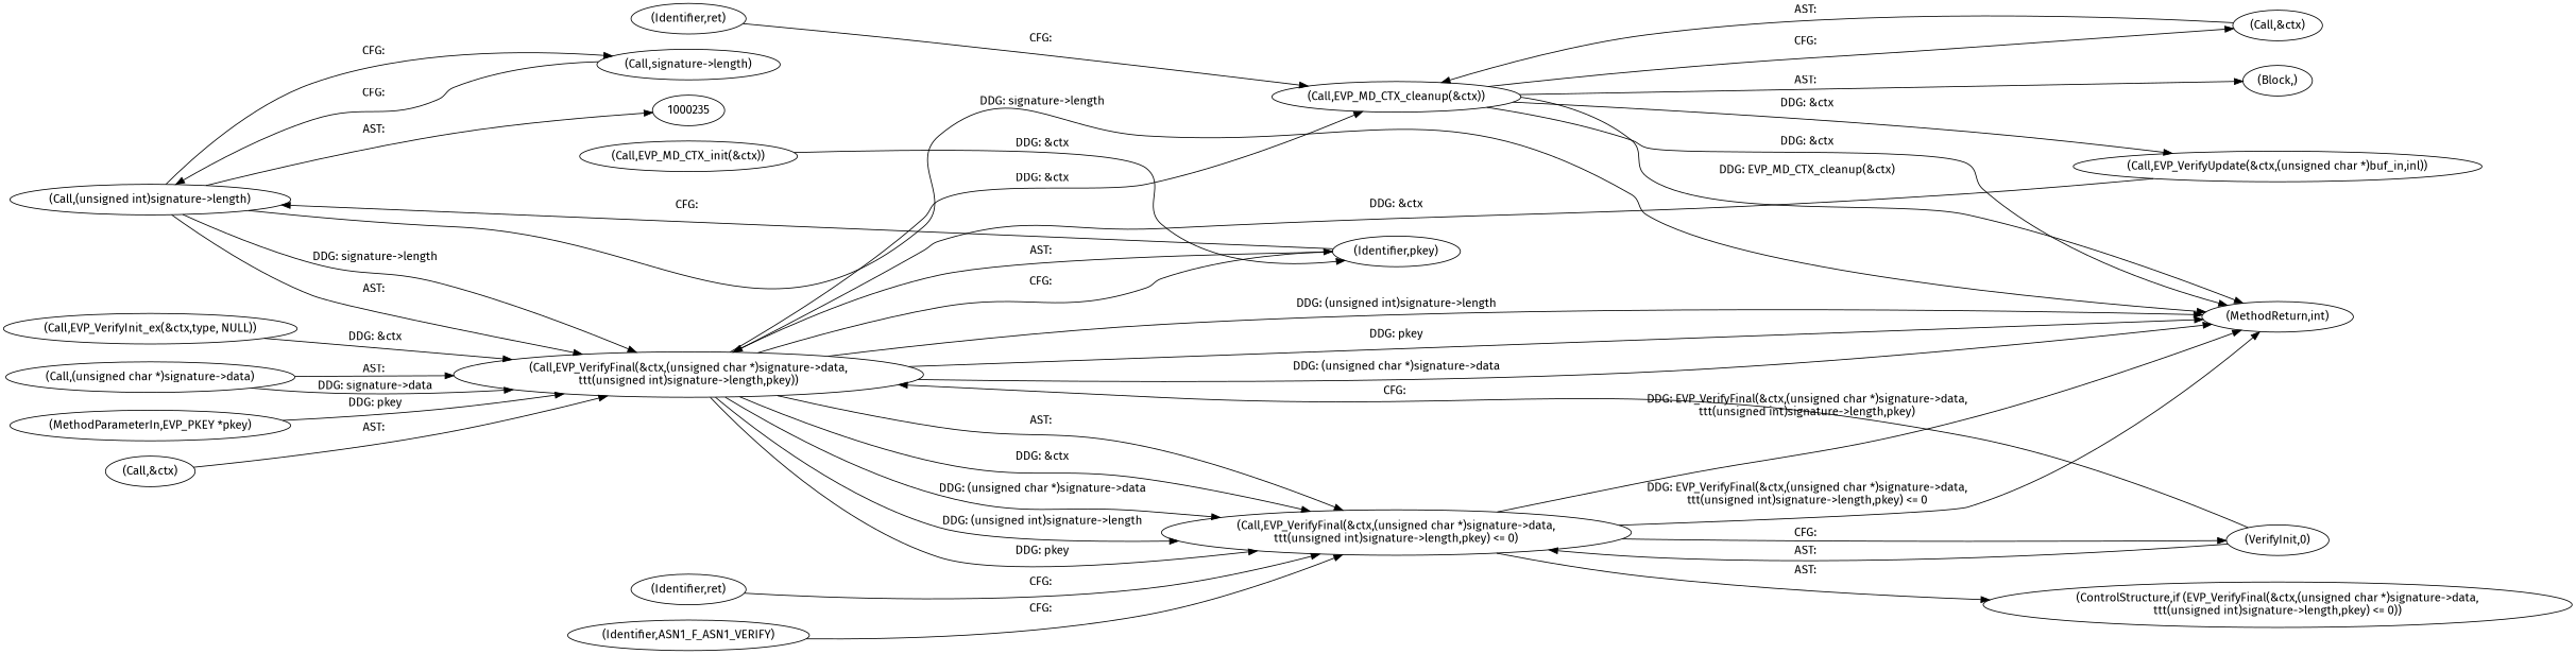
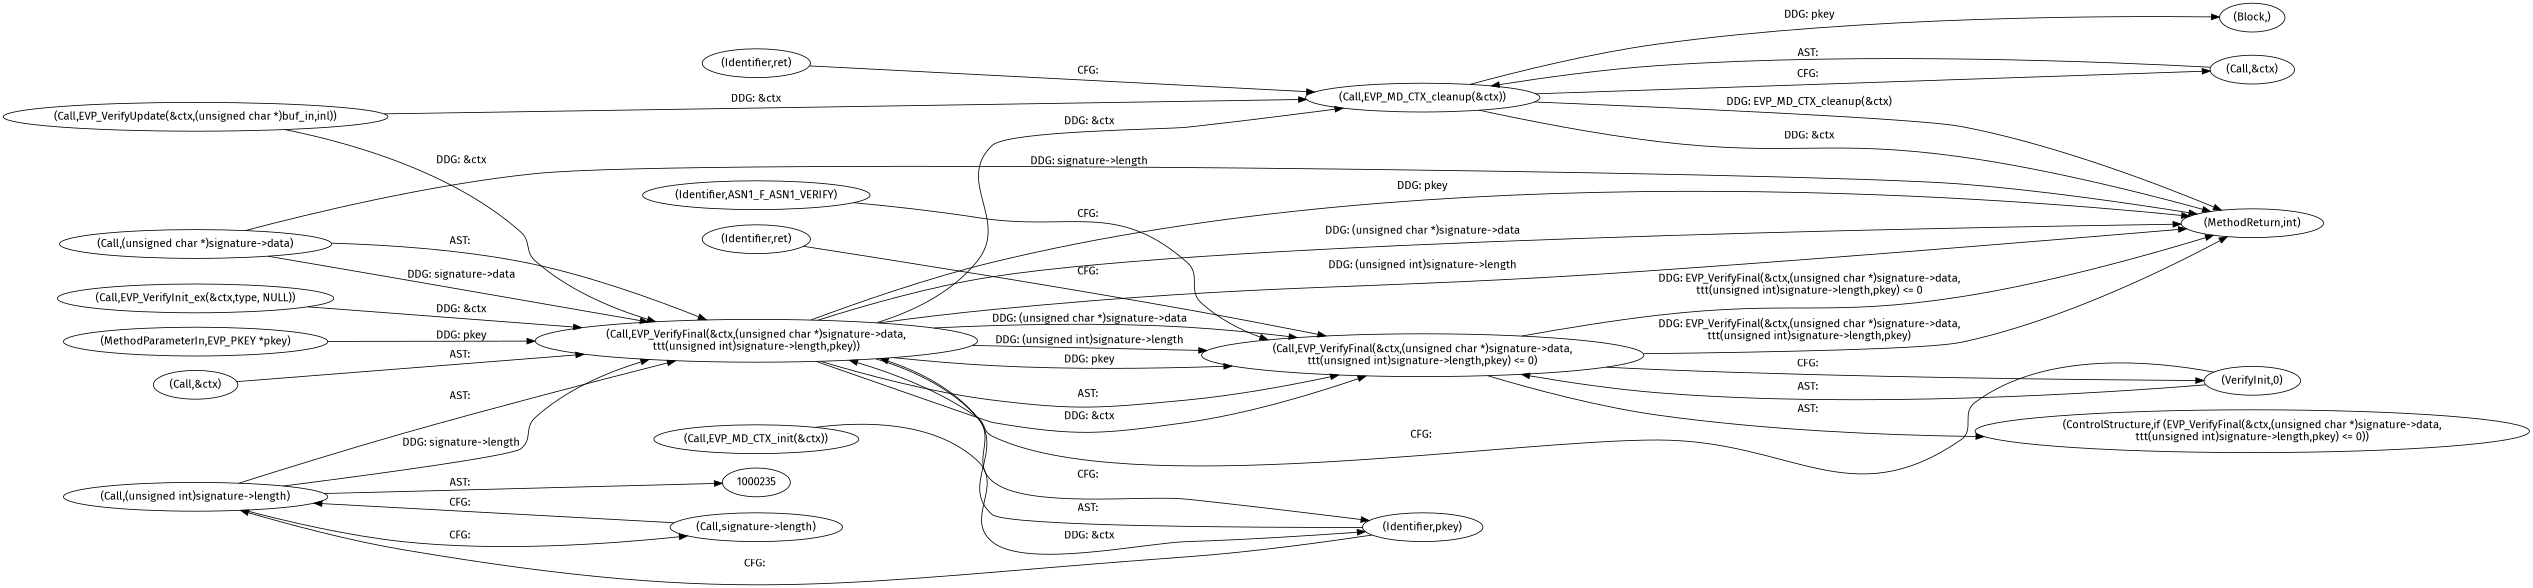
  digraph {
    fontname="Fira Sans"
    rankdir=LR
    node [fontname="Fira Sans"]
    edge [fontname="Fira Sans"]
    n1 [label="(Call,(unsigned int)signature->length)"]
    n2 [label="(Call,EVP_VerifyFinal(&ctx,(unsigned char *)signature->data,\n\t\t\t(unsigned int)signature->length,pkey))"]
    n3 [label="(MethodReturn,int)"]
    n4 [label="(Call,signature->length)"]
    1000235
    n6 [label="(Call,EVP_VerifyFinal(&ctx,(unsigned char *)signature->data,\n\t\t\t(unsigned int)signature->length,pkey) <= 0)"]
    n7 [label="(Call,EVP_MD_CTX_cleanup(&ctx))"]
    n8 [label="(Identifier,pkey)"]
    n9 [label="(ControlStructure,if (EVP_VerifyFinal(&ctx,(unsigned char *)signature->data,\n\t\t\t(unsigned int)signature->length,pkey) <= 0))"]
    n10 [label="(VerifyInit,0)"]
    n11 [label="(Call,&ctx)"]
    n12 [label="(Block,)"]
    n13 [label="(Call,&ctx)"]
    n14 [label="(Identifier,ret)"]
    n15 [label="(Call,(unsigned char *)signature->data)"]
    n16 [label="(Call,EVP_VerifyInit_ex(&ctx,type, NULL))"]
    n17 [label="(Call,EVP_VerifyUpdate(&ctx,(unsigned char *)buf_in,inl))"]
    n18 [label="(Call,EVP_MD_CTX_init(&ctx))"]
    n19 [label="(Identifier,ret)"]
    n20 [label="(Identifier,ASN1_F_ASN1_VERIFY)"]
    n21 [label="(MethodParameterIn,EVP_PKEY *pkey)"]
    n1 -> n2 [label="AST: "]
    n1 -> n2 [label="DDG: signature->length"]
-   n1 -> n3 [label="DDG: signature->length"]
+   n15 -> n3 [label="DDG: signature->length"]
    n1 -> n4 [label="CFG: "]
    n1 -> 1000235 [label="AST: "]
    n2 -> n3 [label="DDG: pkey"]
    n2 -> n3 [label="DDG: (unsigned char *)signature->data"]
    n2 -> n3 [label="DDG: (unsigned int)signature->length"]
    n2 -> n6 [label="AST: "]
    n2 -> n6 [label="DDG: &ctx"]
    n2 -> n6 [label="DDG: (unsigned char *)signature->data"]
    n2 -> n6 [label="DDG: (unsigned int)signature->length"]
    n2 -> n6 [label="DDG: pkey"]
    n2 -> n7 [label="DDG: &ctx"]
    n2 -> n8 [label="CFG: "]
    n4 -> n1 [label="CFG: "]
    n6 -> n3 [label="DDG: EVP_VerifyFinal(&ctx,(unsigned char *)signature->data,\n\t\t\t(unsigned int)signature->length,pkey) <= 0"]
    n6 -> n3 [label="DDG: EVP_VerifyFinal(&ctx,(unsigned char *)signature->data,\n\t\t\t(unsigned int)signature->length,pkey)"]
    n6 -> n9 [label="AST: "]
    n6 -> n10 [label="CFG: "]
    n7 -> n3 [label="DDG: EVP_MD_CTX_cleanup(&ctx)"]
    n7 -> n3 [label="DDG: &ctx"]
    n7 -> n11 [label="CFG: "]
-   n7 -> n12 [label="AST: "]
+   n7 -> n12 [label="DDG: pkey"]
    n8 -> n1 [label="CFG: "]
    n8 -> n2 [label="AST: "]
    n10 -> n2 [label="CFG: "]
    n10 -> n6 [label="AST: "]
    n11 -> n7 [label="AST: "]
    n13 -> n2 [label="AST: "]
    n14 -> n7 [label="CFG: "]
    n15 -> n2 [label="AST: "]
    n15 -> n2 [label="DDG: signature->data"]
    n16 -> n2 [label="DDG: &ctx"]
    n17 -> n2 [label="DDG: &ctx"]
-   n7 -> n17 [label="DDG: &ctx"]
+   n17 -> n7 [label="DDG: &ctx"]
    n18 -> n8 [label="DDG: &ctx"]
    n19 -> n6 [label="CFG: "]
    n20 -> n6 [label="CFG: "]
    n21 -> n2 [label="DDG: pkey"]
  }
